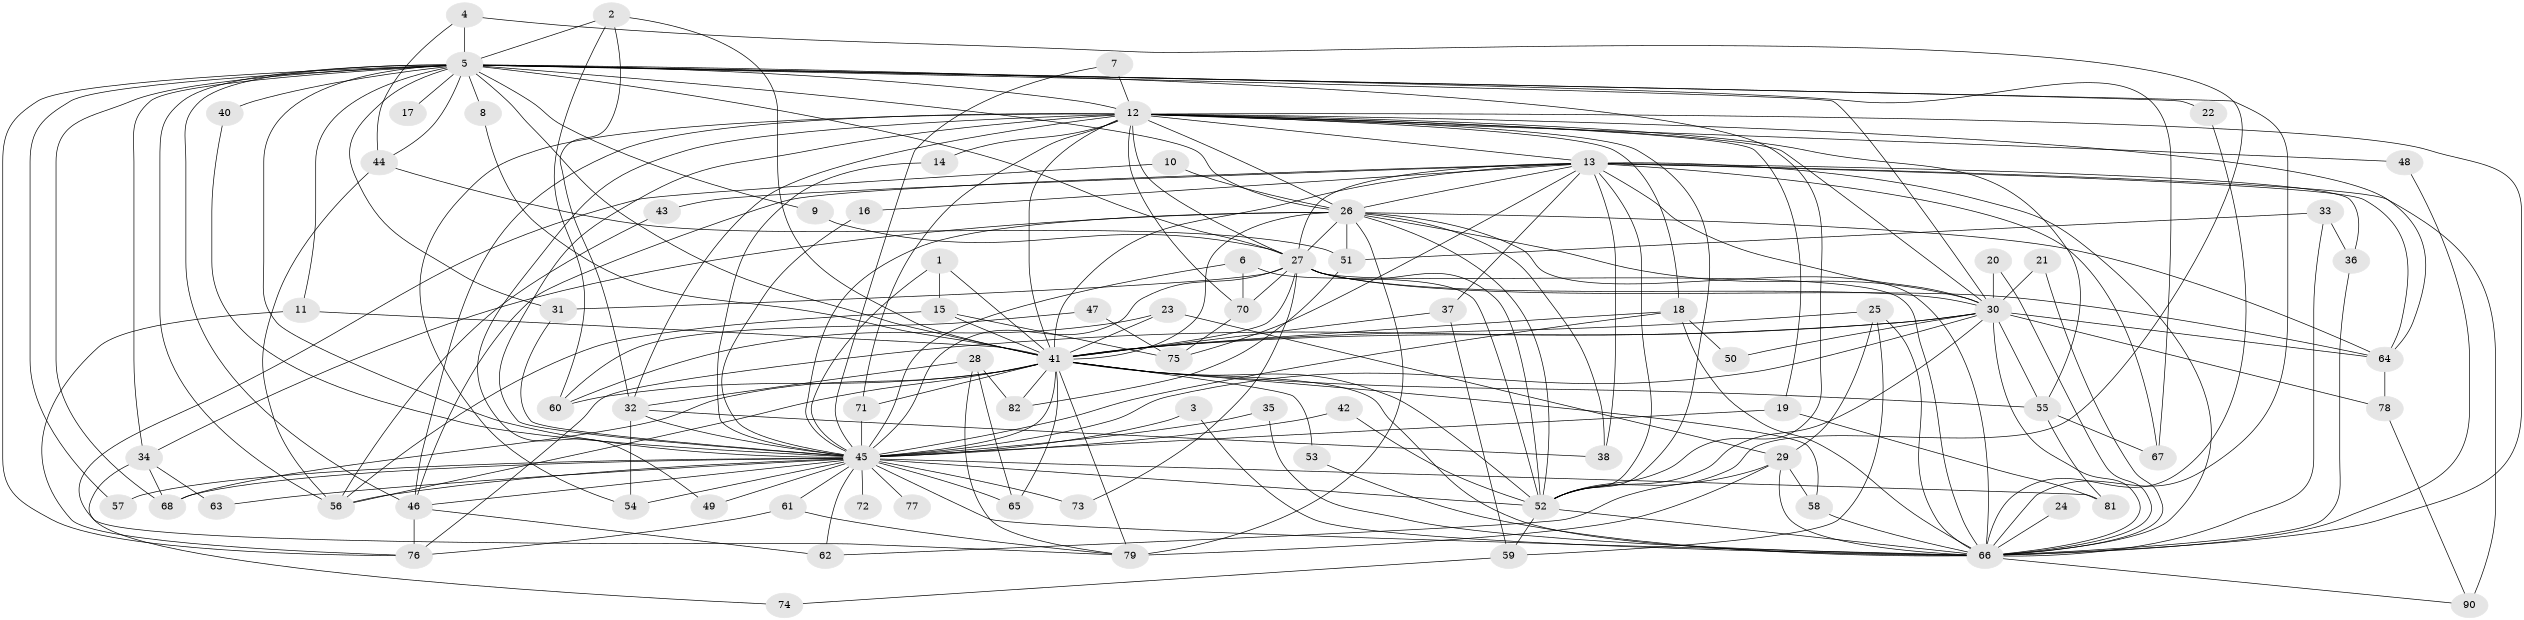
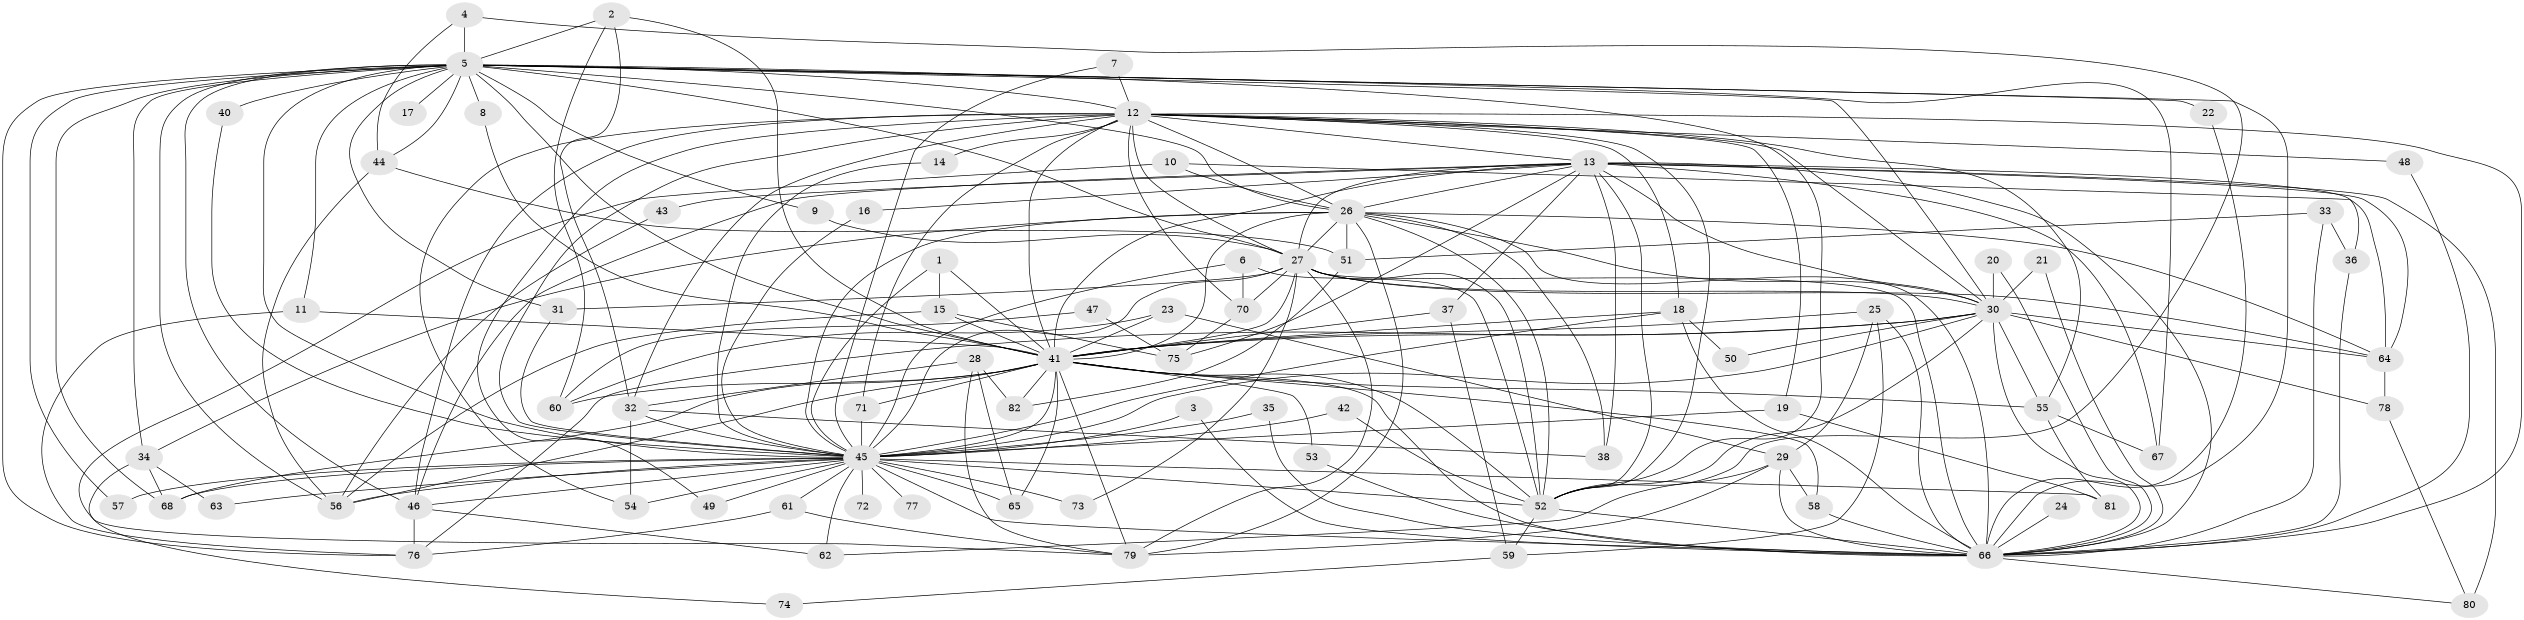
  graph {
    node [color=gray90 style=filled]
    edge [weight=1.0]
    1
    15
    41
    45
    56
    75
    60
    66
    52
    68
    79
    55
    71
    65
    82
    58
    53
    46
    57
    49
    54
    81
    73
    62
    63
    61
    72
    77
    2
    5
    32
    44
    8
    9
    11
    12
    17
    22
    26
    27
    30
    31
    34
    67
    76
    40
    38
    3
-   80 [label=90]
+   80
    4
    51
    59
    13
    70
    14
    18
    19
    48
    64
    16
    36
    37
    43
    50
    78
    74
    6
    7
    10
    20
    21
    23
    29
    24
    25
    28
    33
    35
    42
    47
    1 -- 15
    1 -- 41
    1 -- 45
    15 -- 41
    15 -- 56
    15 -- 75
    41 -- 45
    41 -- 56
    41 -- 60
    41 -- 66
    41 -- 52 [weight=2.0]
    41 -- 68
    41 -- 79
    41 -- 55
    41 -- 71
    41 -- 65
    41 -- 82
    41 -- 58
    41 -- 53
    45 -- 56
    45 -- 66
    45 -- 52 [weight=3.0]
    45 -- 68
    45 -- 65 [weight=2.0]
    45 -- 46
    45 -- 57
    45 -- 49
    45 -- 54
    45 -- 81
    45 -- 73
    45 -- 62
    45 -- 63
    45 -- 61
    45 -- 72
    45 -- 77
    66 -- 80
    52 -- 66
    52 -- 59
    55 -- 81
    55 -- 67
    71 -- 45
    58 -- 66
    53 -- 66
    46 -- 62
    46 -- 76
    61 -- 79
    61 -- 76
    2 -- 41
    2 -- 60
    2 -- 5
    2 -- 32
    5 -- 41
    5 -- 45
    5 -- 56 [weight=2.0]
    5 -- 66
    5 -- 52
    5 -- 68
    5 -- 46
    5 -- 57
    5 -- 44
    5 -- 8
    5 -- 9
    5 -- 11
    5 -- 12
    5 -- 17
    5 -- 22
    5 -- 26 [weight=2.0]
    5 -- 27
    5 -- 30
    5 -- 31
    5 -- 34
    5 -- 67
    5 -- 76
    5 -- 40
    32 -- 45
    32 -- 54
    32 -- 38
    44 -- 56
    44 -- 51
    8 -- 41
    9 -- 27
    11 -- 41
    11 -- 76
    12 -- 41 [weight=3.0]
    12 -- 45
    12 -- 66
    12 -- 52
    12 -- 55
    12 -- 71
    12 -- 46
    12 -- 49
    12 -- 54
    12 -- 32
    12 -- 26
    12 -- 27 [weight=2.0]
    12 -- 30
    12 -- 13
    12 -- 70
    12 -- 14
    12 -- 18
    12 -- 19
    12 -- 48
-   12 -- 64
+   10 -- 64
    22 -- 66
    26 -- 41
    26 -- 45
    26 -- 66
    26 -- 52
    26 -- 79
    26 -- 27 [weight=2.0]
    26 -- 30
    26 -- 34
    26 -- 38
    26 -- 51
    26 -- 64
    27 -- 41
    27 -- 45
    27 -- 66 [weight=2.0]
    27 -- 52
+   27 -- 79
    27 -- 73
    27 -- 30
    27 -- 31
    27 -- 70
    27 -- 64
    30 -- 41
    30 -- 45
    30 -- 66
    30 -- 52
    30 -- 55
    30 -- 76
    30 -- 64
    30 -- 50
    30 -- 78
    31 -- 45
    34 -- 68
    34 -- 63 [weight=2.0]
    34 -- 74
    40 -- 45
    3 -- 45
    3 -- 66
    4 -- 52
    4 -- 5
    4 -- 44
    51 -- 82
    59 -- 74
    13 -- 41
    13 -- 75
    13 -- 66 [weight=2.0]
    13 -- 52
    13 -- 46
    13 -- 26 [weight=3.0]
    13 -- 27
    13 -- 30 [weight=2.0]
    13 -- 67
    13 -- 38
    13 -- 80
    13 -- 64
    13 -- 16
    13 -- 36 [weight=2.0]
    13 -- 37
    13 -- 43
    70 -- 75
    14 -- 45
    18 -- 41
    18 -- 45
    18 -- 66
    18 -- 50
    19 -- 45
    19 -- 81
    48 -- 66
    64 -- 78
    16 -- 45
    36 -- 66
    37 -- 41
    37 -- 59
    43 -- 56
    78 -- 80
    6 -- 45
    6 -- 52
    6 -- 70
    7 -- 45
    7 -- 12
    10 -- 79
    10 -- 26
    20 -- 66
    20 -- 30
    21 -- 66
    21 -- 30
    23 -- 41
    23 -- 60
    23 -- 29
    29 -- 66
    29 -- 79
    29 -- 58
    29 -- 62
    24 -- 66
    25 -- 41
    25 -- 66
    25 -- 59
    25 -- 29
    28 -- 79
    28 -- 65
    28 -- 82
    28 -- 32
    33 -- 66
    33 -- 51
    33 -- 36
    35 -- 45
    35 -- 66
    42 -- 45
    42 -- 52
    47 -- 75
    47 -- 60
  }
